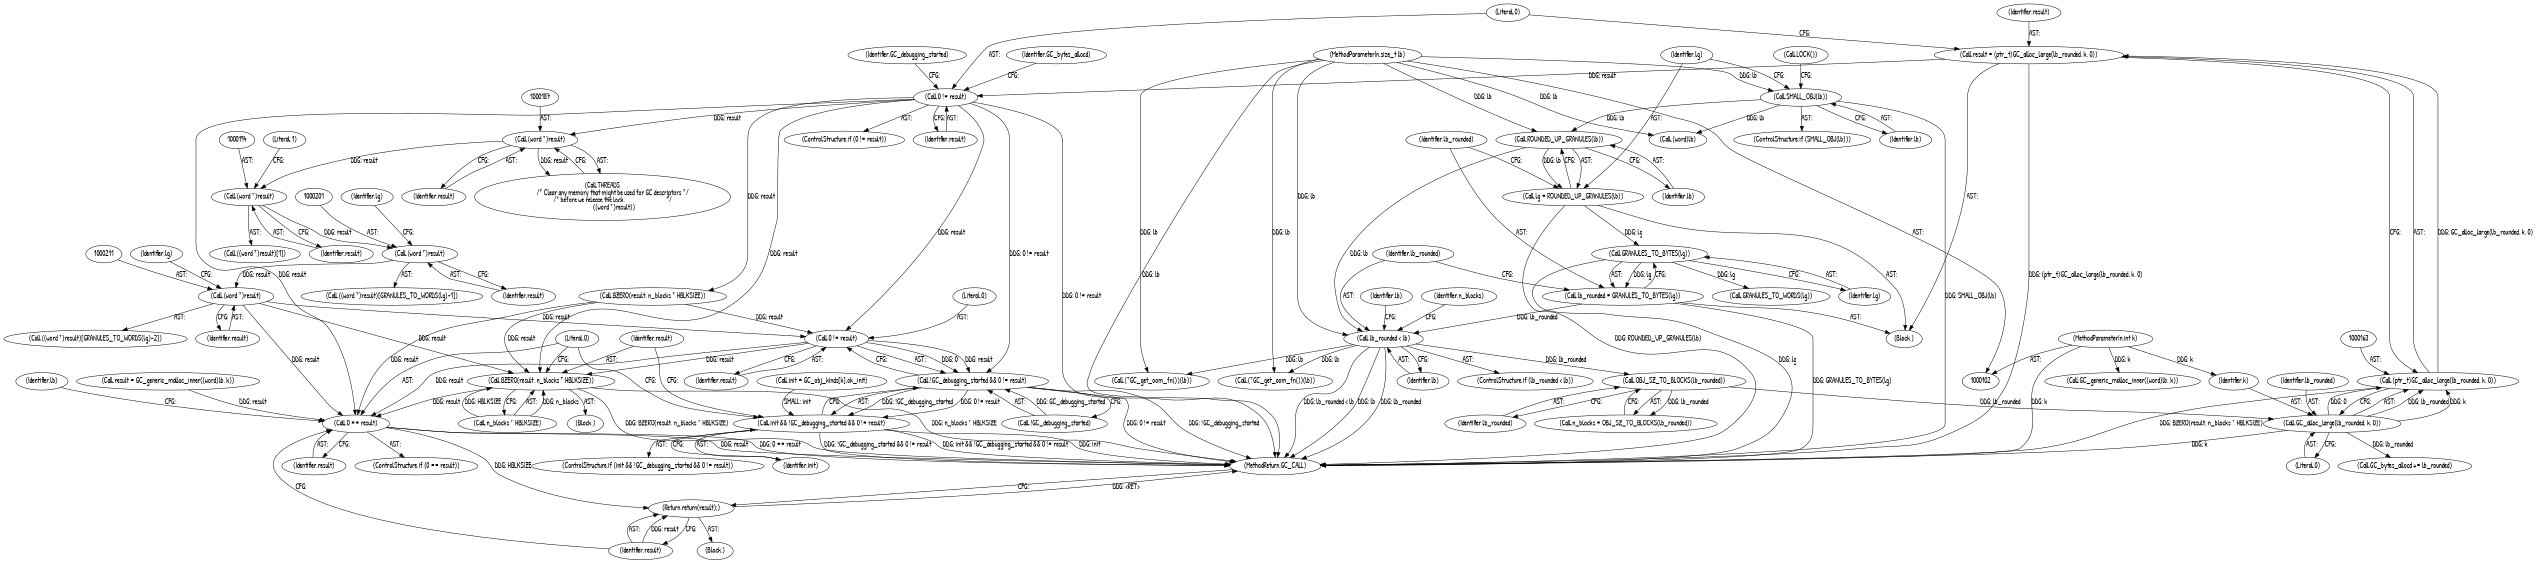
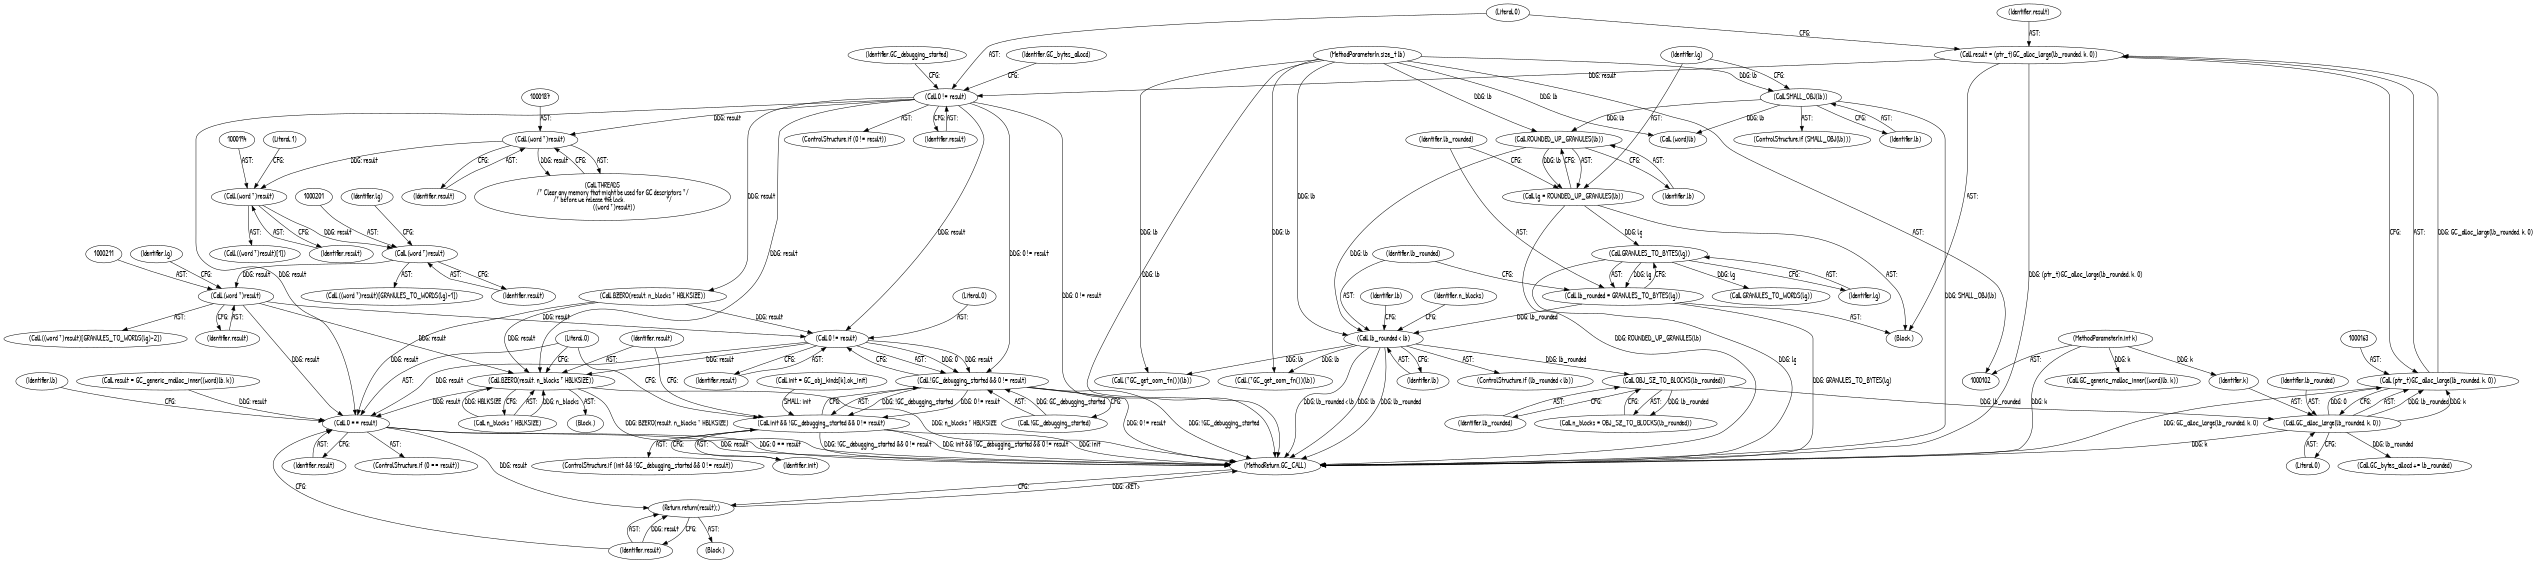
  digraph {
    fontname="Patrick Hand"
    node [fontname="Patrick Hand"]
    edge [fontname="Patrick Hand"]
    n1 [label="(Call,(word *)result)"]
    n2 [label="(Call,0 != result)"]
    n3 [label="(Call,BZERO(result, n_blocks * HBLKSIZE))"]
    n4 [label="(Call,0 == result)"]
    n5 [label="(Identifier,result)"]
    n6 [label="(Call,((word *)result)[GRANULES_TO_WORDS(lg)-2])"]
    n7 [label="(Call,!GC_debugging_started && 0 != result)"]
    n8 [label="(Identifier,result)"]
    n9 [label="(MethodReturn,GC_CALL)"]
    n10 [label="(Block,)"]
    n11 [label="(Call,n_blocks * HBLKSIZE)"]
    n12 [label="(Return,return(result);)"]
    n13 [label="(Identifier,result)"]
    n14 [label="(ControlStructure,if (0 == result))"]
    n15 [label="(Call,(word *)result)"]
    n16 [label="(Identifier,result)"]
    n17 [label="(Call,((word *)result)[GRANULES_TO_WORDS(lg)-1])"]
    n18 [label="(Call,(word *)result)"]
    n19 [label="(Identifier,result)"]
    n20 [label="(Call,((word *)result)[1])"]
    n21 [label="(Call,(word *)result)"]
    n22 [label="(Identifier,result)"]
    n23 [label="(Call,THREADS\n              /* Clear any memory that might be used for GC descriptors */\n              /* before we release the lock.                            */\n                ((word *)result))"]
    n24 [label="(Call,0 != result)"]
    n25 [label="(ControlStructure,if (0 != result))"]
    n26 [label="(Call,BZERO(result, n_blocks * HBLKSIZE))"]
    n27 [label="(Identifier,result)"]
    n28 [label="(Call,init && !GC_debugging_started && 0 != result)"]
    n29 [label="(Call,!GC_debugging_started)"]
    n30 [label="(Call,result = (ptr_t)GC_alloc_large(lb_rounded, k, 0))"]
    n31 [label="(Call,(ptr_t)GC_alloc_large(lb_rounded, k, 0))"]
    n32 [label="(Block,)"]
    n33 [label="(Call,GC_alloc_large(lb_rounded, k, 0))"]
    n34 [label="(Call,GC_bytes_allocd += lb_rounded)"]
    n35 [label="(Literal,0)"]
    n36 [label="(Call,OBJ_SZ_TO_BLOCKS(lb_rounded))"]
    n37 [label="(Call,n_blocks = OBJ_SZ_TO_BLOCKS(lb_rounded))"]
    n38 [label="(Identifier,lb_rounded)"]
    n39 [label="(Call,lb_rounded < lb)"]
    n40 [label="(ControlStructure,if (lb_rounded < lb))"]
    n41 [label="(Identifier,lb)"]
    n42 [label="(Call,(*GC_get_oom_fn())(lb))"]
    n43 [label="(Call,(*GC_get_oom_fn())(lb))"]
    n44 [label="(Call,lb_rounded = GRANULES_TO_BYTES(lg))"]
    n45 [label="(Call,GRANULES_TO_BYTES(lg))"]
    n46 [label="(Identifier,lg)"]
    n47 [label="(Call,GRANULES_TO_WORDS(lg))"]
    n48 [label="(Call,lg = ROUNDED_UP_GRANULES(lb))"]
    n49 [label="(Call,ROUNDED_UP_GRANULES(lb))"]
    n50 [label="(Identifier,lb)"]
    n51 [label="(Call,SMALL_OBJ(lb))"]
    n52 [label="(Call,(word)lb)"]
    n53 [label="(Identifier,lb)"]
    n54 [label="(ControlStructure,if (SMALL_OBJ(lb)))"]
    n55 [label="(MethodParameterIn,size_t lb)"]
    1000102
    n57 [label="(MethodParameterIn,int k)"]
    n58 [label="(Call,GC_generic_malloc_inner((word)lb, k))"]
    n59 [label="(Identifier,k)"]
    n60 [label="(ControlStructure,if (init && !GC_debugging_started && 0 != result))"]
    n61 [label="(Identifier,init)"]
    n62 [label="(Block,)"]
    n63 [label="(Identifier,result)"]
    n64 [label="(Identifier,GC_debugging_started)"]
    n65 [label="(Identifier,n_blocks)"]
    n66 [label="(Call,result = GC_generic_malloc_inner((word)lb, k))"]
    n67 [label="(Identifier,lg)"]
    n68 [label="(Call,init = GC_obj_kinds[k].ok_init)"]
    n69 [label="(Identifier,lg)"]
    n70 [label="(Identifier,result)"]
    n71 [label="(Literal,0)"]
    n72 [label="(Literal,0)"]
    n73 [label="(Identifier,lb)"]
    n74 [label="(Identifier,result)"]
    n75 [label="(Identifier,GC_bytes_allocd)"]
    n76 [label="(Identifier,lb_rounded)"]
    n77 [label="(Identifier,lb_rounded)"]
    n78 [label="(Literal,0)"]
    n79 [label="(Literal,1)"]
-   n80 [label="(Call,LOCK())"]
    n81 [label="(Identifier,lg)"]
    n82 [label="(Identifier,lb)"]
    n83 [label="(Identifier,lb_rounded)"]
    1000211
    1000201
    1000194
    1000187
    1000163
    n1 -> n2 [label="DDG: result"]
    n1 -> n3 [label="DDG: result"]
    n1 -> n4 [label="DDG: result"]
    n1 -> n5 [label="CFG: "]
    n1 -> n6 [label="AST: "]
    n2 -> n3 [label="DDG: result"]
    n2 -> n4 [label="DDG: result"]
    n2 -> n7 [label="AST: "]
    n2 -> n7 [label="DDG: 0"]
    n2 -> n7 [label="DDG: result"]
    n2 -> n8 [label="CFG: "]
    n3 -> n4 [label="DDG: result"]
    n3 -> n9 [label="DDG: BZERO(result, n_blocks * HBLKSIZE)"]
    n3 -> n9 [label="DDG: n_blocks * HBLKSIZE"]
    n3 -> n10 [label="AST: "]
    n3 -> n11 [label="CFG: "]
    n4 -> n9 [label="DDG: result"]
    n4 -> n9 [label="DDG: 0 == result"]
-   n4 -> n12 [label="DDG: HBLKSIZE"]
+   n4 -> n12 [label="DDG: result"]
    n4 -> n13 [label="CFG: "]
    n4 -> n14 [label="AST: "]
    n5 -> n1 [label="AST: "]
    n7 -> n2 [label="CFG: "]
    n7 -> n9 [label="DDG: !GC_debugging_started"]
    n7 -> n9 [label="DDG: 0 != result"]
    n7 -> n28 [label="AST: "]
    n7 -> n28 [label="DDG: !GC_debugging_started"]
    n7 -> n28 [label="DDG: 0 != result"]
    n7 -> n29 [label="CFG: "]
    n8 -> n2 [label="AST: "]
    n9 -> n12 [label="CFG: "]
    n11 -> n3 [label="AST: "]
    n11 -> n3 [label="DDG: n_blocks"]
    n11 -> n3 [label="DDG: HBLKSIZE"]
    n12 -> n9 [label="DDG: <RET>"]
    n12 -> n62 [label="AST: "]
    n12 -> n63 [label="CFG: "]
    n13 -> n4 [label="AST: "]
    n15 -> n1 [label="DDG: result"]
    n15 -> n16 [label="CFG: "]
    n15 -> n17 [label="AST: "]
    n16 -> n15 [label="AST: "]
    n18 -> n15 [label="DDG: result"]
    n18 -> n19 [label="CFG: "]
    n18 -> n20 [label="AST: "]
    n19 -> n18 [label="AST: "]
    n21 -> n18 [label="DDG: result"]
    n21 -> n22 [label="CFG: "]
    n21 -> n23 [label="AST: "]
    n21 -> n23 [label="DDG: result"]
    n22 -> n21 [label="AST: "]
    n23 -> n21 [label="CFG: "]
    n24 -> n2 [label="DDG: result"]
    n24 -> n3 [label="DDG: result"]
    n24 -> n4 [label="DDG: result"]
    n24 -> n7 [label="DDG: 0 != result"]
    n24 -> n9 [label="DDG: 0 != result"]
    n24 -> n21 [label="DDG: result"]
    n24 -> n25 [label="AST: "]
    n24 -> n26 [label="DDG: result"]
    n24 -> n27 [label="CFG: "]
    n26 -> n2 [label="DDG: result"]
    n26 -> n3 [label="DDG: result"]
    n26 -> n4 [label="DDG: result"]
    n27 -> n24 [label="AST: "]
    n28 -> n7 [label="CFG: "]
    n28 -> n9 [label="DDG: !GC_debugging_started && 0 != result"]
    n28 -> n9 [label="DDG: init && !GC_debugging_started && 0 != result"]
    n28 -> n9 [label="DDG: init"]
    n28 -> n60 [label="AST: "]
    n28 -> n61 [label="CFG: "]
    n29 -> n7 [label="AST: "]
    n29 -> n7 [label="DDG: GC_debugging_started"]
    n30 -> n9 [label="DDG: (ptr_t)GC_alloc_large(lb_rounded, k, 0)"]
    n30 -> n24 [label="DDG: result"]
    n30 -> n31 [label="CFG: "]
    n30 -> n32 [label="AST: "]
-   n31 -> n9 [label="DDG: BZERO(result, n_blocks * HBLKSIZE)"]
+   n31 -> n9 [label="DDG: GC_alloc_large(lb_rounded, k, 0)"]
    n31 -> n30 [label="AST: "]
    n31 -> n30 [label="DDG: GC_alloc_large(lb_rounded, k, 0)"]
    n31 -> n33 [label="CFG: "]
    n33 -> n9 [label="DDG: k"]
    n33 -> n31 [label="AST: "]
    n33 -> n31 [label="DDG: lb_rounded"]
    n33 -> n31 [label="DDG: k"]
    n33 -> n31 [label="DDG: 0"]
    n33 -> n34 [label="DDG: lb_rounded"]
    n33 -> n35 [label="CFG: "]
    n35 -> n33 [label="AST: "]
    n36 -> n33 [label="DDG: lb_rounded"]
    n36 -> n37 [label="AST: "]
    n36 -> n37 [label="DDG: lb_rounded"]
    n36 -> n38 [label="CFG: "]
    n37 -> n36 [label="CFG: "]
    n38 -> n36 [label="AST: "]
    n39 -> n9 [label="DDG: lb_rounded < lb"]
    n39 -> n9 [label="DDG: lb"]
    n39 -> n9 [label="DDG: lb_rounded"]
    n39 -> n36 [label="DDG: lb_rounded"]
    n39 -> n40 [label="AST: "]
    n39 -> n41 [label="CFG: "]
    n39 -> n42 [label="DDG: lb"]
    n39 -> n43 [label="DDG: lb"]
    n41 -> n39 [label="AST: "]
    n44 -> n9 [label="DDG: GRANULES_TO_BYTES(lg)"]
    n44 -> n32 [label="AST: "]
    n44 -> n39 [label="DDG: lb_rounded"]
    n44 -> n45 [label="CFG: "]
    n45 -> n9 [label="DDG: lg"]
    n45 -> n44 [label="AST: "]
    n45 -> n44 [label="DDG: lg"]
    n45 -> n46 [label="CFG: "]
    n45 -> n47 [label="DDG: lg"]
    n46 -> n45 [label="AST: "]
    n48 -> n9 [label="DDG: ROUNDED_UP_GRANULES(lb)"]
    n48 -> n32 [label="AST: "]
    n48 -> n45 [label="DDG: lg"]
    n48 -> n49 [label="CFG: "]
    n49 -> n39 [label="DDG: lb"]
    n49 -> n48 [label="AST: "]
    n49 -> n48 [label="DDG: lb"]
    n49 -> n50 [label="CFG: "]
    n50 -> n49 [label="AST: "]
    n51 -> n9 [label="DDG: SMALL_OBJ(lb)"]
    n51 -> n49 [label="DDG: lb"]
    n51 -> n52 [label="DDG: lb"]
    n51 -> n53 [label="CFG: "]
    n51 -> n54 [label="AST: "]
    n53 -> n51 [label="AST: "]
    n55 -> n9 [label="DDG: lb"]
    n55 -> n39 [label="DDG: lb"]
    n55 -> n42 [label="DDG: lb"]
    n55 -> n43 [label="DDG: lb"]
    n55 -> n49 [label="DDG: lb"]
    n55 -> n51 [label="DDG: lb"]
    n55 -> n52 [label="DDG: lb"]
    n55 -> 1000102 [label="AST: "]
    n57 -> n9 [label="DDG: k"]
    n57 -> 1000102 [label="AST: "]
    n57 -> n58 [label="DDG: k"]
    n57 -> n59 [label="DDG: k"]
    n59 -> n33 [label="AST: "]
    n61 -> n28 [label="AST: "]
    n63 -> n4 [label="CFG: "]
    n63 -> n12 [label="AST: "]
    n63 -> n12 [label="DDG: result"]
    n64 -> n24 [label="CFG: "]
    n65 -> n39 [label="CFG: "]
    n66 -> n4 [label="DDG: result"]
    n67 -> n1 [label="CFG: "]
    n68 -> n28 [label="SMALL: init"]
    n69 -> n48 [label="AST: "]
    n69 -> n51 [label="CFG: "]
    n70 -> n30 [label="AST: "]
    n71 -> n3 [label="CFG: "]
    n71 -> n4 [label="AST: "]
    n71 -> n28 [label="CFG: "]
    n72 -> n2 [label="AST: "]
    n73 -> n4 [label="CFG: "]
    n74 -> n3 [label="AST: "]
    n74 -> n28 [label="CFG: "]
    n75 -> n24 [label="CFG: "]
    n76 -> n39 [label="AST: "]
    n76 -> n44 [label="CFG: "]
    n77 -> n44 [label="AST: "]
    n77 -> n48 [label="CFG: "]
    n78 -> n24 [label="AST: "]
    n78 -> n30 [label="CFG: "]
    n79 -> n18 [label="CFG: "]
-   n80 -> n51 [label="CFG: "]
    n81 -> n15 [label="CFG: "]
    n82 -> n39 [label="CFG: "]
    n83 -> n33 [label="AST: "]
    1000211 -> n1 [label="AST: "]
    1000201 -> n15 [label="AST: "]
    1000194 -> n18 [label="AST: "]
    1000187 -> n21 [label="AST: "]
    1000163 -> n31 [label="AST: "]
  }
